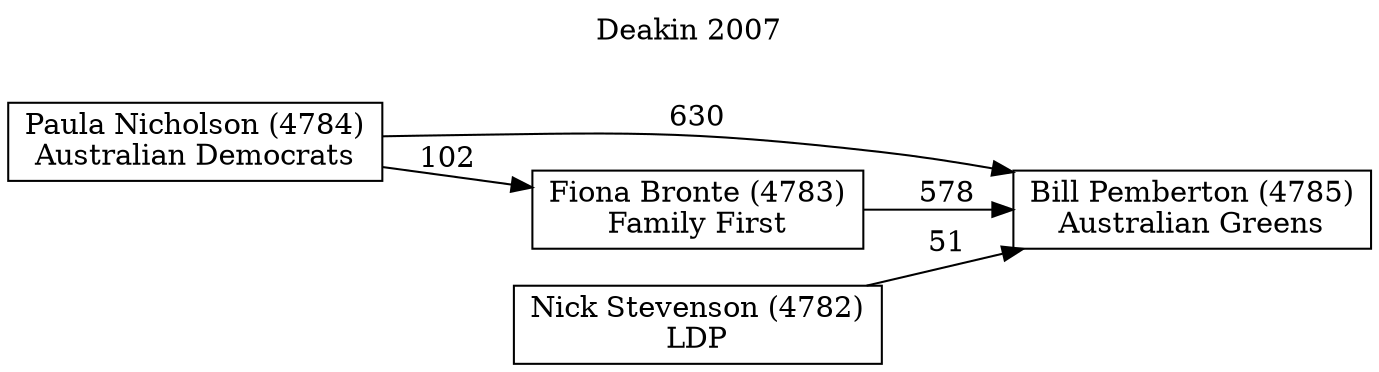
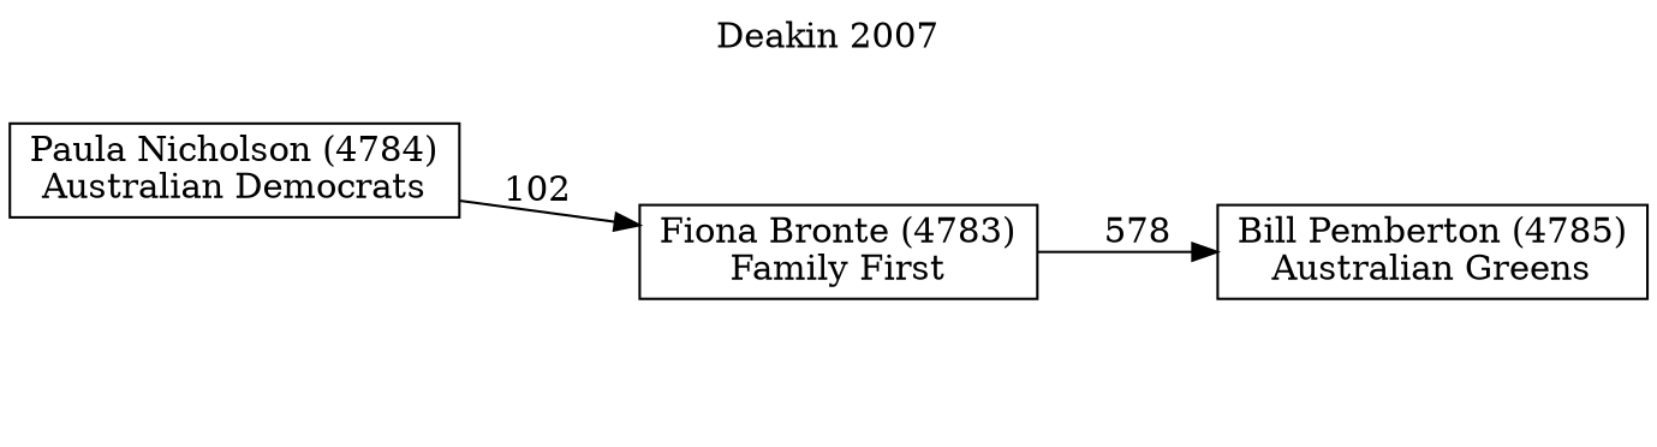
  digraph {
    label="Deakin 2007"
    labelloc=t
    mclimit=10
    rankdir=LR
    node [shape=box]
    n1 [label="Bill Pemberton (4785)\nAustralian Greens"]
    n2 [label="Fiona Bronte (4783)\nFamily First"]
-   n3 [label="Nick Stevenson (4782)\nLDP"]
    n4 [label="Paula Nicholson (4784)\nAustralian Democrats"]
    n2 -> n1 [label=578]
-   n3 -> n1 [label=51]
-   n4 -> n1 [label=630]
    n4 -> n2 [label=102]
  }
